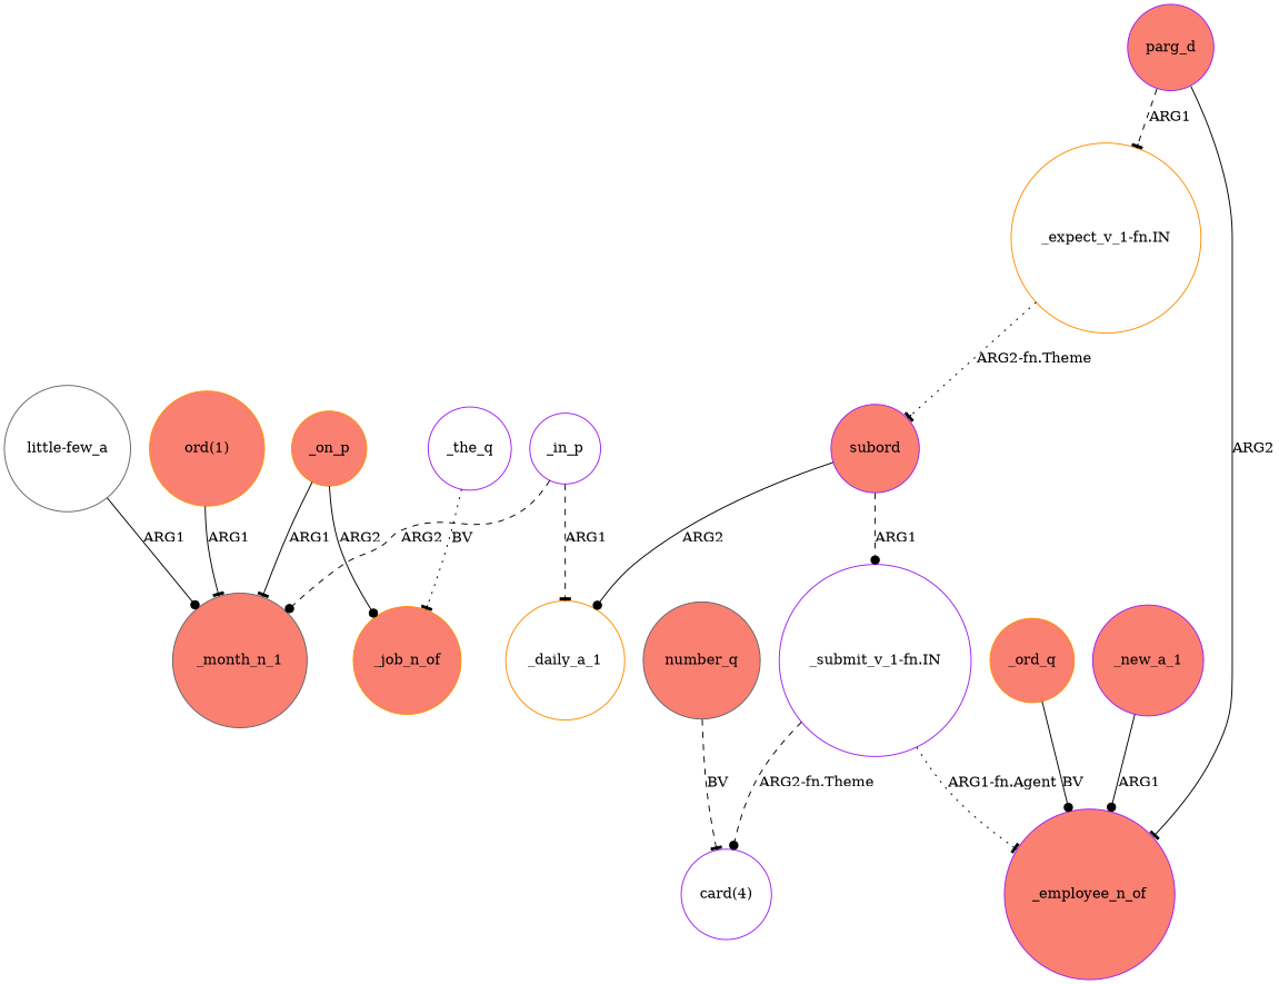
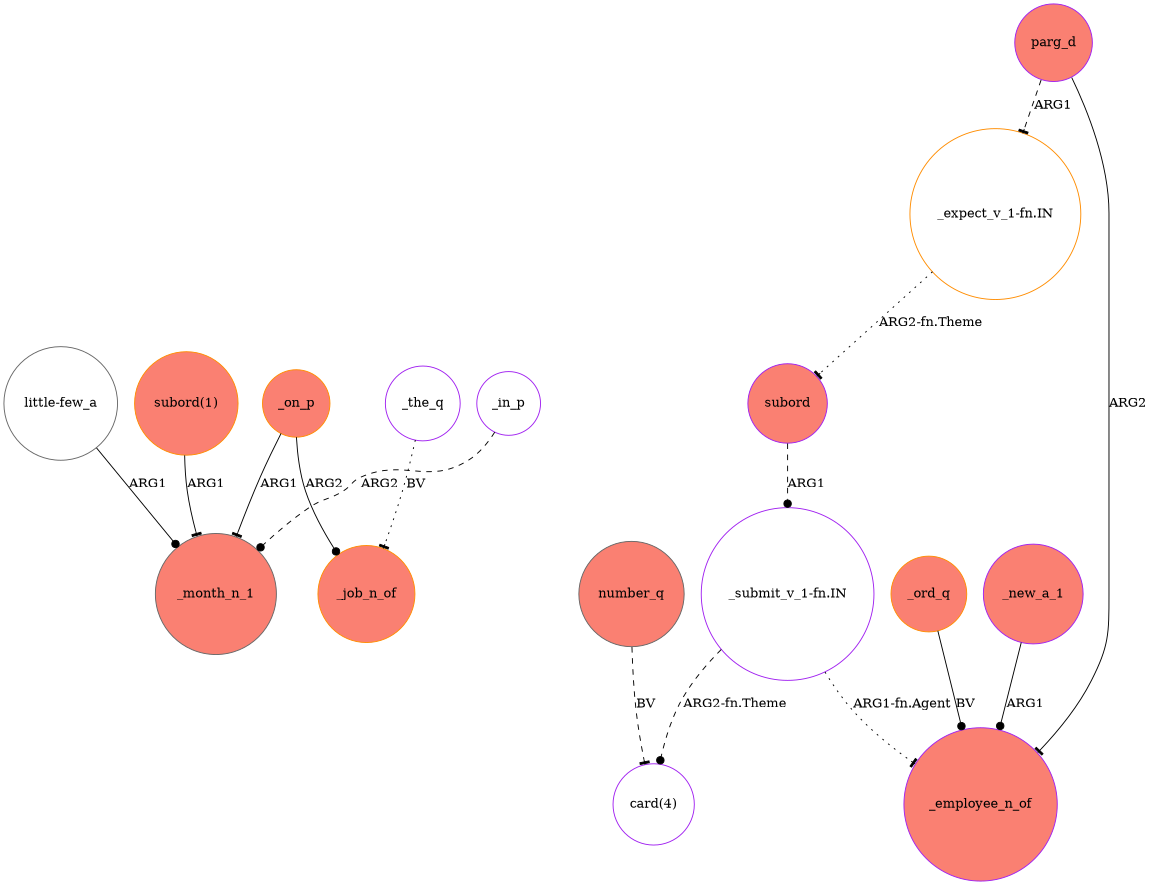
  digraph {
    node [color=purple fillcolor=salmon shape=circle style=filled]
    edge [arrowhead=tee style=solid]
    _in_p [fillcolor=white]
    _month_n_1 [color=gray40]
-   _daily_a_1 [color=darkorange fillcolor=white]
    _the_q [fillcolor=white]
    _job_n_of [color=darkorange]
    number_q [color=gray40]
    "card(4)" [fillcolor=white]
    n8 [color=darkorange label=_ord_q]
    _employee_n_of
    "_submit_v_1-fn.IN" [fillcolor=white]
    "little-few_a" [color=gray40 fillcolor=white]
    subord
    "_expect_v_1-fn.IN" [color=darkorange fillcolor=white]
    _on_p [color=darkorange]
-   "ord(1)" [color=darkorange]
+   "ord(1)" [color=darkorange label="subord(1)"]
    _new_a_1
    parg_d
    _in_p -> _month_n_1 [arrowhead=dot label=ARG2 style=dashed]
-   _in_p -> _daily_a_1 [label=ARG1 style=dashed]
    _the_q -> _job_n_of [label=BV style=dotted]
    number_q -> "card(4)" [label=BV style=dashed]
    n8 -> _employee_n_of [arrowhead=dot label=BV]
    "_submit_v_1-fn.IN" -> "card(4)" [arrowhead=dot label="ARG2-fn.Theme" style=dashed]
    "_submit_v_1-fn.IN" -> _employee_n_of [label="ARG1-fn.Agent" style=dotted]
    "little-few_a" -> _month_n_1 [arrowhead=dot label=ARG1]
-   subord -> _daily_a_1 [arrowhead=dot label=ARG2]
    subord -> "_submit_v_1-fn.IN" [arrowhead=dot label=ARG1 style=dashed]
    "_expect_v_1-fn.IN" -> subord [label="ARG2-fn.Theme" style=dotted]
    _on_p -> _month_n_1 [label=ARG1]
    _on_p -> _job_n_of [arrowhead=dot label=ARG2]
    "ord(1)" -> _month_n_1 [label=ARG1]
    _new_a_1 -> _employee_n_of [arrowhead=dot label=ARG1]
    parg_d -> _employee_n_of [label=ARG2]
    parg_d -> "_expect_v_1-fn.IN" [label=ARG1 style=dashed]
  }
